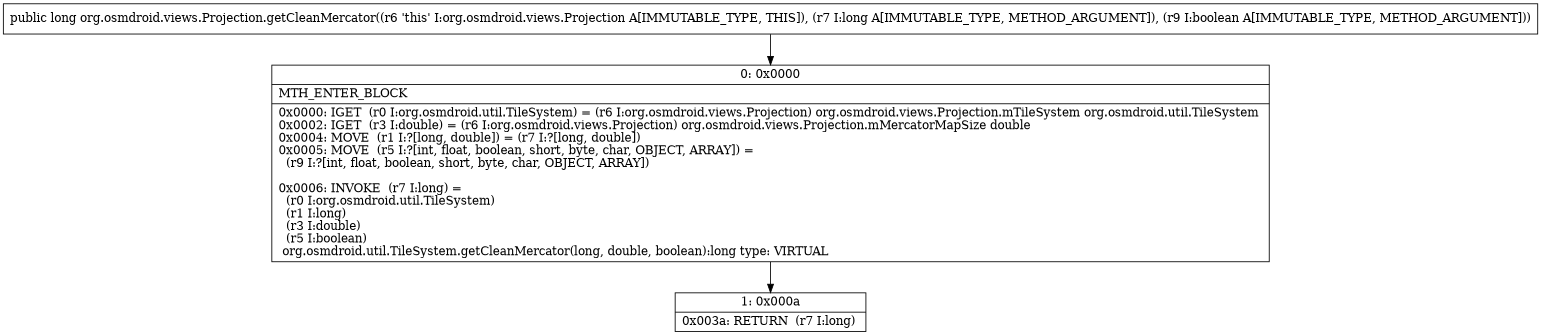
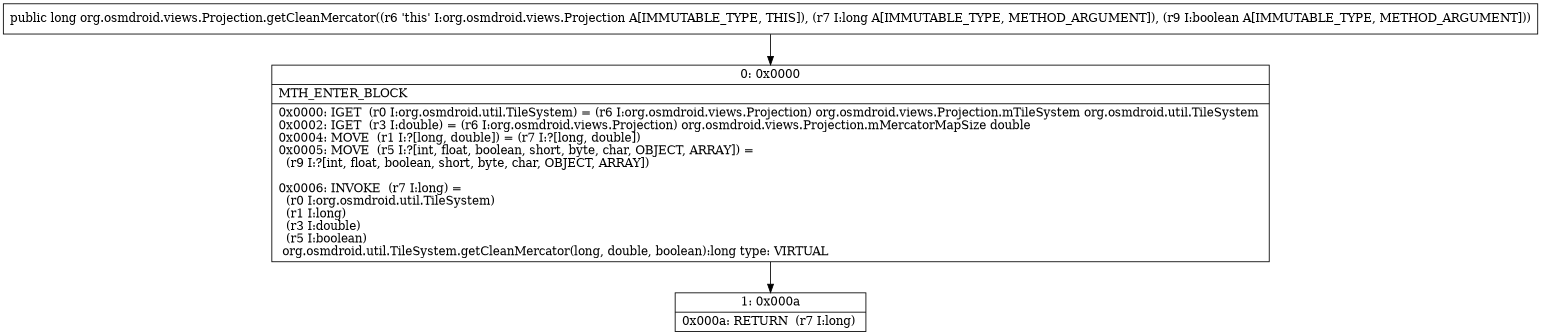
  digraph {
    node [shape=record]
    n1 [label="{0\:\ 0x0000|MTH_ENTER_BLOCK\l|0x0000: IGET  (r0 I:org.osmdroid.util.TileSystem) = (r6 I:org.osmdroid.views.Projection) org.osmdroid.views.Projection.mTileSystem org.osmdroid.util.TileSystem \l0x0002: IGET  (r3 I:double) = (r6 I:org.osmdroid.views.Projection) org.osmdroid.views.Projection.mMercatorMapSize double \l0x0004: MOVE  (r1 I:?[long, double]) = (r7 I:?[long, double]) \l0x0005: MOVE  (r5 I:?[int, float, boolean, short, byte, char, OBJECT, ARRAY]) = \l  (r9 I:?[int, float, boolean, short, byte, char, OBJECT, ARRAY])\l \l0x0006: INVOKE  (r7 I:long) = \l  (r0 I:org.osmdroid.util.TileSystem)\l  (r1 I:long)\l  (r3 I:double)\l  (r5 I:boolean)\l org.osmdroid.util.TileSystem.getCleanMercator(long, double, boolean):long type: VIRTUAL \l}"]
-   n2 [label="{1\:\ 0x000a|0x003a: RETURN  (r7 I:long) \l}"]
+   n2 [label="{1\:\ 0x000a|0x000a: RETURN  (r7 I:long) \l}"]
    n3 [label="{public long org.osmdroid.views.Projection.getCleanMercator((r6 'this' I:org.osmdroid.views.Projection A[IMMUTABLE_TYPE, THIS]), (r7 I:long A[IMMUTABLE_TYPE, METHOD_ARGUMENT]), (r9 I:boolean A[IMMUTABLE_TYPE, METHOD_ARGUMENT])) }"]
    n1 -> n2
    n3 -> n1
  }
